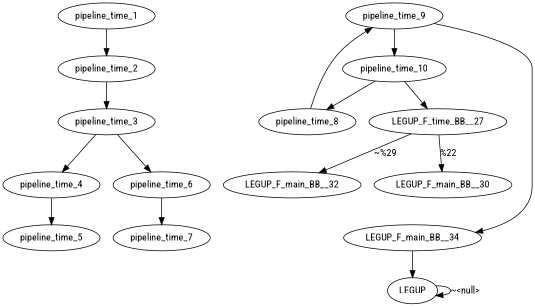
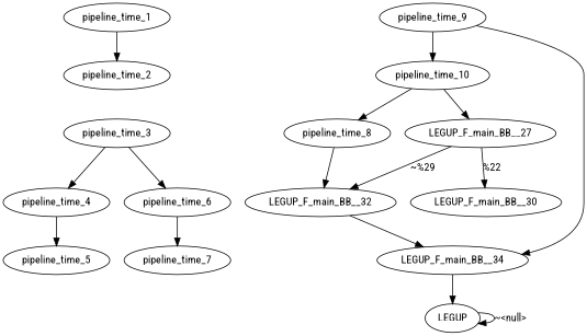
  digraph {
    fontname="Roboto Condensed"
    node [fontname="Roboto Condensed"]
    edge [fontname="Roboto Condensed"]
    n1 [label=pipeline_time_1]
    n2 [label=pipeline_time_2]
    n3 [label=LEGUP]
    n4 [label=pipeline_time_3]
    n5 [label=pipeline_time_4]
    n6 [label=pipeline_time_6]
    n7 [label=pipeline_time_5]
    n8 [label=pipeline_time_7]
    n9 [label=pipeline_time_8]
    n10 [label=pipeline_time_9]
    n11 [label=pipeline_time_10]
    n12 [label=LEGUP_F_main_BB__34]
-   n13 [label=LEGUP_F_time_BB__27]
+   n13 [label=LEGUP_F_main_BB__27]
    n14 [label=LEGUP_F_main_BB__30]
    n15 [label=LEGUP_F_main_BB__32]
    n1 -> n2
-   n2 -> n4
    n3 -> n3 [label="~<null>"]
    n4 -> n5
    n4 -> n6
    n5 -> n7
    n6 -> n8
-   n9 -> n10
+   n9 -> n15
    n10 -> n11
    n10 -> n12
    n11 -> n9
    n11 -> n13
    n12 -> n3
    n13 -> n14 [label="%22"]
    n13 -> n15 [label="~%29"]
+   n15 -> n12
  }
